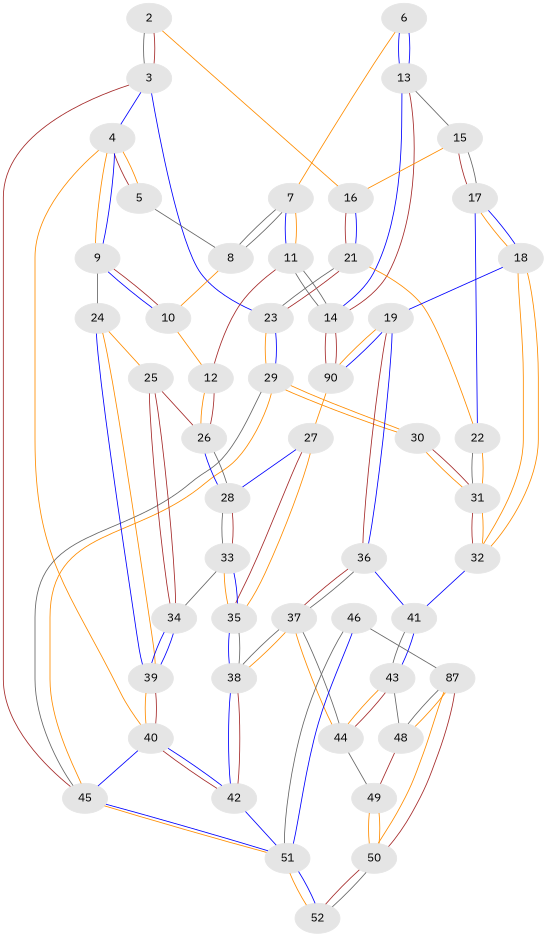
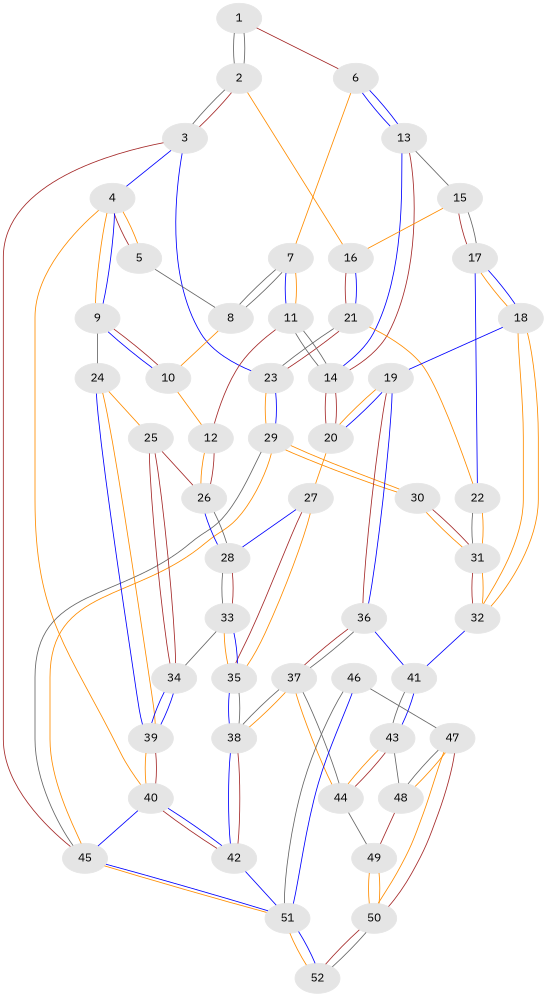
  graph {
    fontname="IBM Plex Sans"
    node [color=gray90 fontname="IBM Plex Sans" style=filled]
    edge [color=darkorange fontname="IBM Plex Sans"]
+   1
    2
    6
    3
    16
    7
    13
    4
    23
    45
    21
    5
    9
    40
    29
    51
    8
    10
    24
    42
    11
    14
    15
    12
    25
    39
    26
-   20 [label=90]
+   20
    28
    17
    27
    18
    22
    19
    32
    31
    36
    41
    37
    35
    30
    34
    33
    38
    46
-   47 [label=87]
+   47
    43
    44
    49
    48
    50
    52
+   1 -- 2 [color=gray40]
+   1 -- 2 [color=gray40]
+   1 -- 6 [color=brown]
    2 -- 3 [color=gray40]
    2 -- 3 [color=brown]
    2 -- 16
    6 -- 7
    6 -- 13 [color=blue]
    6 -- 13 [color=blue]
    3 -- 4 [color=blue]
    3 -- 23 [color=blue]
    3 -- 45 [color=brown]
    16 -- 21 [color=brown]
    16 -- 21 [color=blue]
    7 -- 8 [color=gray40]
    7 -- 8 [color=gray40]
    7 -- 11 [color=blue]
    7 -- 11
    13 -- 14 [color=blue]
    13 -- 14 [color=brown]
    13 -- 15 [color=gray40]
    4 -- 5 [color=brown]
    4 -- 5
    4 -- 9
    4 -- 9 [color=blue]
    4 -- 40
    23 -- 29
    23 -- 29 [color=blue]
    45 -- 51
    45 -- 51 [color=blue]
    21 -- 23 [color=gray40]
    21 -- 23 [color=brown]
    21 -- 22
    5 -- 8 [color=gray40]
    9 -- 10 [color=blue]
    9 -- 10 [color=brown]
    9 -- 24 [color=gray40]
    40 -- 45 [color=blue]
    40 -- 42 [color=brown]
    40 -- 42 [color=blue]
    29 -- 45 [color=gray40]
    29 -- 45
    29 -- 30
    29 -- 30
    51 -- 52
    51 -- 52 [color=blue]
    8 -- 10
    10 -- 12
    24 -- 25
    24 -- 39 [color=blue]
    24 -- 39
    42 -- 51 [color=blue]
    11 -- 14 [color=gray40]
    11 -- 14 [color=gray40]
    11 -- 12 [color=brown]
    14 -- 20 [color=brown]
    14 -- 20 [color=brown]
    15 -- 16
    15 -- 17 [color=brown]
    15 -- 17 [color=gray40]
    12 -- 26
    12 -- 26 [color=brown]
    25 -- 26 [color=brown]
    25 -- 34 [color=brown]
    25 -- 34 [color=brown]
    39 -- 40
    39 -- 40 [color=brown]
    26 -- 28 [color=blue]
    26 -- 28 [color=gray40]
    20 -- 27
    28 -- 33 [color=gray40]
    28 -- 33 [color=brown]
    17 -- 18
    17 -- 18 [color=blue]
    17 -- 22 [color=blue]
    27 -- 28 [color=blue]
    27 -- 35 [color=brown]
    27 -- 35
    18 -- 19 [color=blue]
    18 -- 32
    18 -- 32
    22 -- 31 [color=gray40]
    22 -- 31
    19 -- 20
    19 -- 20 [color=blue]
    19 -- 36 [color=brown]
    19 -- 36 [color=blue]
    32 -- 41 [color=blue]
    31 -- 32 [color=brown]
    31 -- 32
    36 -- 41 [color=blue]
    36 -- 37 [color=brown]
    36 -- 37 [color=gray40]
    41 -- 43 [color=gray40]
    41 -- 43 [color=blue]
    37 -- 38 [color=gray40]
    37 -- 38
    37 -- 44
    37 -- 44 [color=gray40]
    35 -- 38 [color=blue]
    35 -- 38 [color=gray40]
    30 -- 31
    30 -- 31 [color=brown]
    34 -- 39 [color=blue]
    34 -- 39 [color=blue]
    33 -- 35
    33 -- 35 [color=blue]
    33 -- 34 [color=gray40]
    38 -- 42 [color=blue]
    38 -- 42 [color=brown]
    46 -- 51 [color=gray40]
    46 -- 51 [color=blue]
    46 -- 47 [color=gray40]
    47 -- 48 [color=gray40]
    47 -- 48
    47 -- 50
    47 -- 50 [color=brown]
    43 -- 44
    43 -- 44 [color=brown]
    43 -- 48 [color=gray40]
    44 -- 49 [color=gray40]
    49 -- 50
    49 -- 50
    48 -- 49 [color=brown]
    50 -- 52 [color=brown]
    50 -- 52 [color=gray40]
  }
